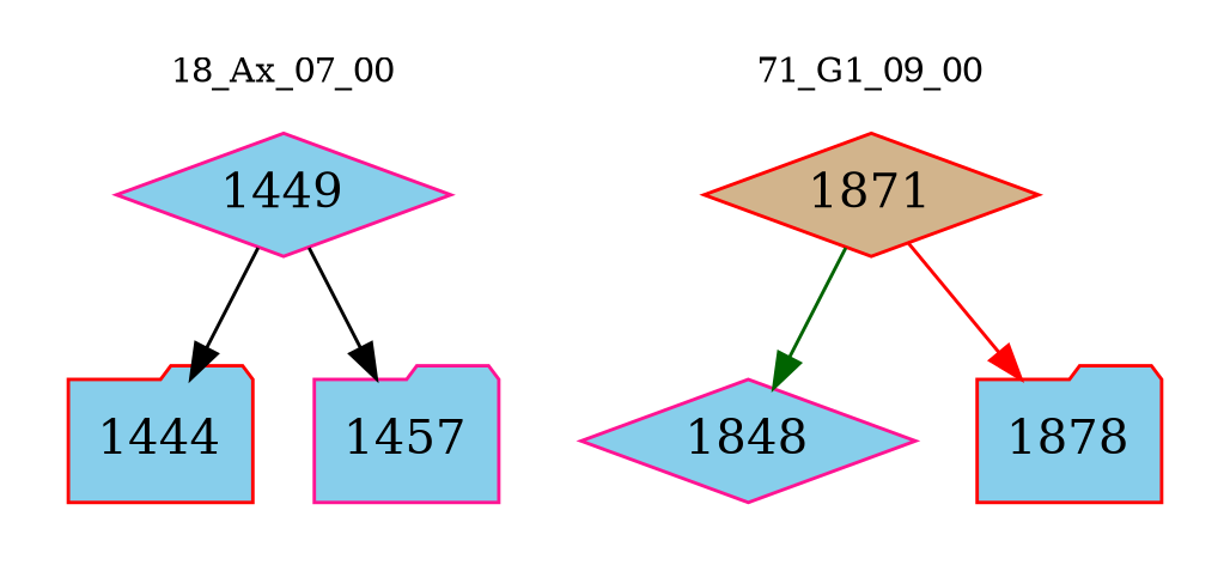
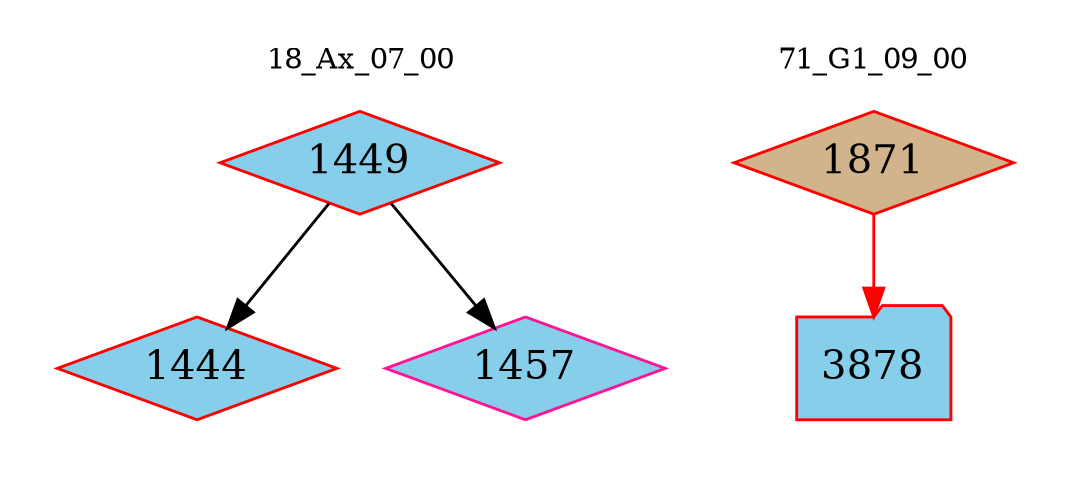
  digraph {
    node [color=deeppink fillcolor=skyblue shape=diamond style=filled]
    edge [color=black]
-   n1 [label=1449]
-   n2 [color=red label=1444 shape=folder]
-   n3 [label=1457 shape=folder]
+   n1 [color=red label=1449]
+   n2 [color=red label=1444]
+   n3 [label=1457]
    n4 [color=red fillcolor=tan label=1871]
-   n5 [label=1848]
-   n6 [color=red label=1878 shape=folder]
+   n6 [color=red label=3878 shape=folder]
    subgraph cluster_1 {
      color=white
      fontsize=10
      label="18_Ax_07_00"
      n1
      n2
      n3
    }
    subgraph cluster_2 {
      color=white
      fontsize=10
      label="71_G1_09_00"
      n4
-     n5
      n6
    }
    n1 -> n2
    n1 -> n3
-   n4 -> n5 [color=darkgreen]
    n4 -> n6 [color=red]
  }
